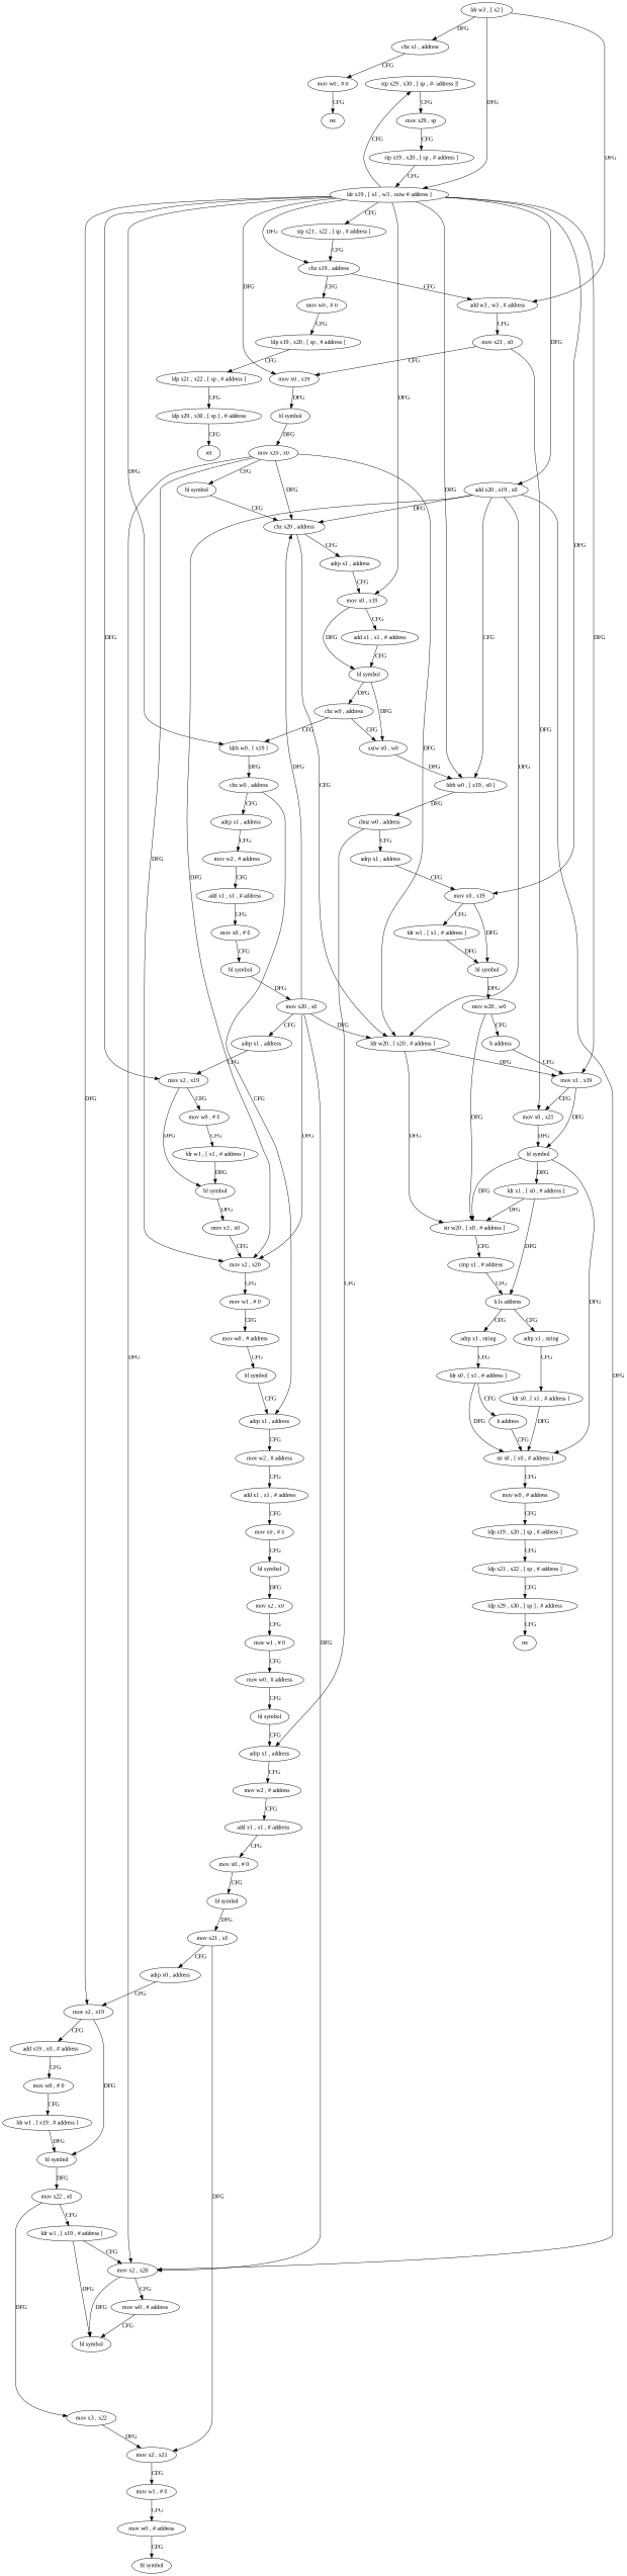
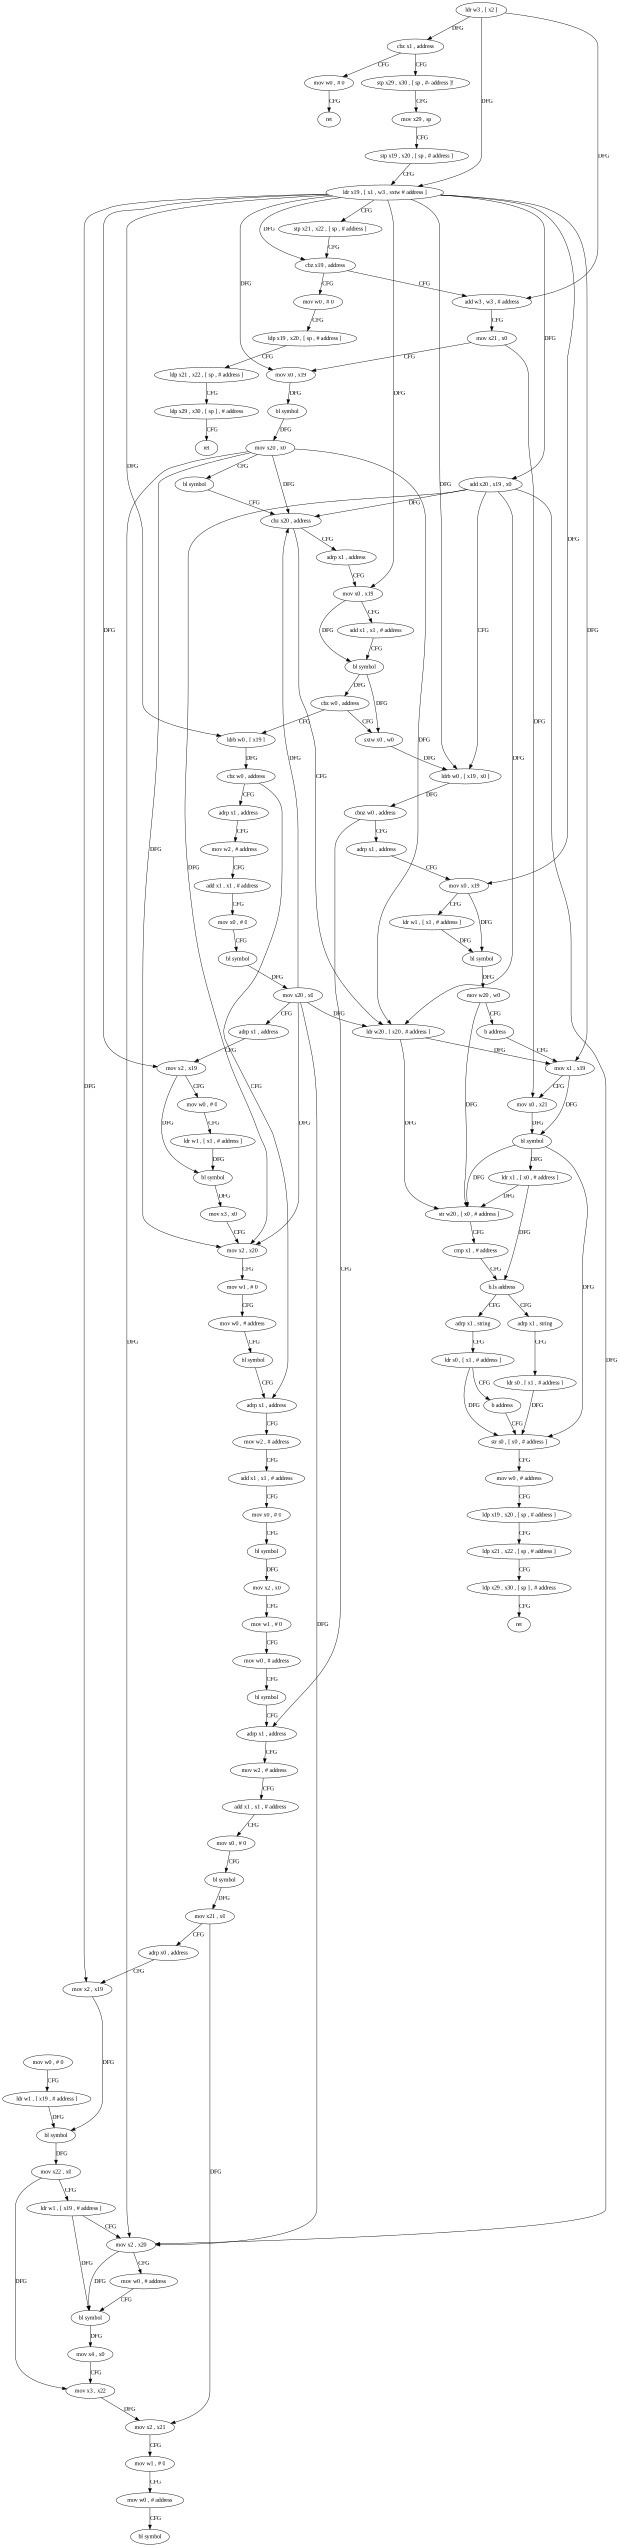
  digraph {
    fontname="Liberation Serif"
    node [fontname="Liberation Serif"]
    edge [fontname="Liberation Serif"]
    n1 [label="ldr w3 , [ x2 ]"]
    n2 [label="cbz x1 , address"]
    n3 [label="ldr x19 , [ x1 , w3 , sxtw # address ]"]
    n4 [label="add w3 , w3 , # address"]
    n5 [label="mov w0 , # 0"]
    n6 [label="stp x29 , x30 , [ sp , #- address ]!"]
    n7 [label="stp x21 , x22 , [ sp , # address ]"]
    n8 [label="cbz x19 , address"]
    n9 [label="mov x0 , x19"]
    n10 [label="mov x0 , x19"]
    n11 [label="ldrb w0 , [ x19 ]"]
    n12 [label="mov x1 , x19"]
    n13 [label="add x20 , x19 , x0"]
    n14 [label="ldrb w0 , [ x19 , x0 ]"]
    n15 [label="mov x2 , x19"]
    n16 [label="mov x2 , x19"]
    n17 [label="mov x0 , x19"]
    n18 [label="mov x21 , x0"]
    n19 [label=ret]
    n20 [label="mov x29 , sp"]
    n21 [label="stp x19 , x20 , [ sp , # address ]"]
    n22 [label="mov w0 , # 0"]
    n23 [label="bl symbol"]
    n24 [label="add x1 , x1 , # address"]
    n25 [label="bl symbol"]
    n26 [label="cbz w0 , address"]
    n27 [label="mov x0 , x21"]
    n28 [label="bl symbol"]
    n29 [label="cbz x20 , address"]
    n30 [label="ldr w20 , [ x20 , # address ]"]
    n31 [label="mov x2 , x20"]
    n32 [label="mov x2 , x20"]
    n33 [label="cbnz w0 , address"]
    n34 [label="mov w0 , # 0"]
    n35 [label="bl symbol"]
-   n36 [label="add x19 , x0 , # address"]
    n37 [label="bl symbol"]
    n38 [label="ldr w1 , [ x1 , # address ]"]
    n39 [label="bl symbol"]
    n40 [label="ldp x19 , x20 , [ sp , # address ]"]
    n41 [label="ldp x21 , x22 , [ sp , # address ]"]
    n42 [label="ldp x29 , x30 , [ sp ] , # address"]
    n43 [label=ret]
    n44 [label="mov x20 , x0"]
    n45 [label="bl symbol"]
    n46 [label="adrp x1 , address"]
    n47 [label="str w20 , [ x0 , # address ]"]
    n48 [label="mov w1 , # 0"]
    n49 [label="bl symbol"]
    n50 [label="mov w0 , # address"]
    n51 [label="cmp x1 , # address"]
    n52 [label="cbz w0 , address"]
    n53 [label="sxtw x0 , w0"]
    n54 [label="adrp x1 , address"]
    n55 [label="adrp x1 , address"]
    n56 [label="str s0 , [ x0 , # address ]"]
    n57 [label="ldr x1 , [ x0 , # address ]"]
    n58 [label="mov w2 , # address"]
    n59 [label="mov w2 , # address"]
    n60 [label="add x1 , x1 , # address"]
    n61 [label="add x1 , x1 , # address"]
    n62 [label="adrp x1 , address"]
    n63 [label="adrp x1 , address"]
    n64 [label="mov w2 , # address"]
    n65 [label="add x1 , x1 , # address"]
    n66 [label="adrp x1 , string"]
    n67 [label="ldr s0 , [ x1 , # address ]"]
    n68 [label="b address"]
    n69 [label="mov w0 , # address"]
    n70 [label="ldp x19 , x20 , [ sp , # address ]"]
    n71 [label="adrp x1 , string"]
    n72 [label="ldr s0 , [ x1 , # address ]"]
    n73 [label="mov x0 , # 0"]
    n74 [label="bl symbol"]
    n75 [label="mov x2 , x0"]
    n76 [label="mov w1 , # 0"]
    n77 [label="mov w0 , # address"]
    n78 [label="bl symbol"]
    n79 [label="mov x0 , # 0"]
    n80 [label="bl symbol"]
    n81 [label="mov x20 , x0"]
    n82 [label="adrp x1 , address"]
    n83 [label="ldr w1 , [ x1 , # address ]"]
    n84 [label="mov x3 , x0"]
    n85 [label="mov w0 , # address"]
    n86 [label="bl symbol"]
    n87 [label="mov x0 , # 0"]
    n88 [label="bl symbol"]
    n89 [label="mov x21 , x0"]
    n90 [label="adrp x0 , address"]
    n91 [label="mov x2 , x21"]
    n92 [label="mov w1 , # 0"]
    n93 [label="mov w0 , # 0"]
    n94 [label="mov x22 , x0"]
    n95 [label="ldr w1 , [ x19 , # address ]"]
    n96 [label="ldr w1 , [ x19 , # address ]"]
    n97 [label="mov x3 , x22"]
+   n98 [label="mov x4 , x0"]
    n99 [label="mov w0 , # address"]
    n100 [label="bl symbol"]
    n101 [label="mov w20 , w0"]
    n102 [label="b address"]
    n103 [label="ldp x21 , x22 , [ sp , # address ]"]
    n104 [label="ldp x29 , x30 , [ sp ] , # address"]
    n105 [label=ret]
    n106 [label="b.ls address"]
    n1 -> n2 [label=DFG]
    n1 -> n3 [label=DFG]
    n1 -> n4 [label=DFG]
    n2 -> n5 [label=CFG]
-   n3 -> n6 [label=CFG]
+   n2 -> n6 [label=CFG]
    n3 -> n7 [label=CFG]
    n3 -> n8 [label=DFG]
    n3 -> n9 [label=DFG]
    n3 -> n10 [label=DFG]
    n3 -> n11 [label=DFG]
    n3 -> n12 [label=DFG]
    n3 -> n13 [label=DFG]
    n3 -> n14 [label=DFG]
    n3 -> n15 [label=DFG]
    n3 -> n16 [label=DFG]
    n3 -> n17 [label=DFG]
    n4 -> n18 [label=CFG]
    n5 -> n19 [label=CFG]
    n6 -> n20 [label=CFG]
    n7 -> n8 [label=CFG]
    n8 -> n4 [label=CFG]
    n8 -> n22 [label=CFG]
    n9 -> n23 [label=DFG]
    n10 -> n24 [label=CFG]
    n10 -> n25 [label=DFG]
    n11 -> n26 [label=DFG]
    n12 -> n27 [label=CFG]
    n12 -> n28 [label=DFG]
    n13 -> n14 [label=CFG]
    n13 -> n29 [label=DFG]
    n13 -> n30 [label=DFG]
    n13 -> n31 [label=DFG]
    n13 -> n32 [label=DFG]
    n14 -> n33 [label=DFG]
    n15 -> n34 [label=CFG]
    n15 -> n35 [label=DFG]
-   n16 -> n36 [label=CFG]
    n16 -> n37 [label=DFG]
    n17 -> n38 [label=CFG]
    n17 -> n39 [label=DFG]
    n18 -> n9 [label=CFG]
    n18 -> n27 [label=DFG]
    n20 -> n21 [label=CFG]
    n21 -> n3 [label=CFG]
    n22 -> n40 [label=CFG]
    n23 -> n44 [label=DFG]
    n24 -> n25 [label=CFG]
    n25 -> n52 [label=DFG]
    n25 -> n53 [label=DFG]
    n26 -> n54 [label=CFG]
    n26 -> n55 [label=CFG]
    n27 -> n28 [label=DFG]
    n28 -> n47 [label=DFG]
    n28 -> n56 [label=DFG]
    n28 -> n57 [label=DFG]
    n29 -> n30 [label=CFG]
    n29 -> n46 [label=CFG]
    n30 -> n12 [label=DFG]
    n30 -> n47 [label=DFG]
    n31 -> n48 [label=CFG]
    n32 -> n49 [label=DFG]
    n32 -> n50 [label=CFG]
    n33 -> n62 [label=CFG]
    n33 -> n63 [label=CFG]
    n34 -> n83 [label=CFG]
    n35 -> n84 [label=DFG]
-   n36 -> n93 [label=CFG]
    n37 -> n94 [label=DFG]
    n38 -> n39 [label=DFG]
    n39 -> n101 [label=DFG]
    n40 -> n41 [label=CFG]
    n41 -> n42 [label=CFG]
    n42 -> n43 [label=CFG]
    n44 -> n29 [label=DFG]
    n44 -> n30 [label=DFG]
    n44 -> n31 [label=DFG]
    n44 -> n32 [label=DFG]
    n44 -> n45 [label=CFG]
    n45 -> n29 [label=CFG]
    n46 -> n10 [label=CFG]
    n47 -> n51 [label=CFG]
    n48 -> n85 [label=CFG]
+   n49 -> n98 [label=DFG]
    n50 -> n49 [label=CFG]
    n51 -> n106 [label=CFG]
    n52 -> n11 [label=CFG]
    n52 -> n53 [label=CFG]
    n53 -> n14 [label=DFG]
    n54 -> n58 [label=CFG]
    n55 -> n59 [label=CFG]
    n56 -> n69 [label=CFG]
    n57 -> n47 [label=DFG]
    n57 -> n106 [label=DFG]
    n58 -> n60 [label=CFG]
    n59 -> n61 [label=CFG]
    n60 -> n73 [label=CFG]
    n61 -> n79 [label=CFG]
    n62 -> n64 [label=CFG]
    n63 -> n17 [label=CFG]
    n64 -> n65 [label=CFG]
    n65 -> n87 [label=CFG]
    n66 -> n67 [label=CFG]
    n67 -> n56 [label=DFG]
    n67 -> n68 [label=CFG]
    n68 -> n56 [label=CFG]
    n69 -> n70 [label=CFG]
    n70 -> n103 [label=CFG]
    n71 -> n72 [label=CFG]
    n72 -> n56 [label=DFG]
    n73 -> n74 [label=CFG]
    n74 -> n75 [label=DFG]
    n75 -> n76 [label=CFG]
    n76 -> n77 [label=CFG]
    n77 -> n78 [label=CFG]
    n78 -> n62 [label=CFG]
    n79 -> n80 [label=CFG]
    n80 -> n81 [label=DFG]
    n81 -> n29 [label=DFG]
    n81 -> n30 [label=DFG]
    n81 -> n31 [label=DFG]
    n81 -> n32 [label=DFG]
    n81 -> n82 [label=CFG]
    n82 -> n15 [label=CFG]
    n83 -> n35 [label=DFG]
    n84 -> n31 [label=CFG]
    n85 -> n86 [label=CFG]
    n86 -> n54 [label=CFG]
    n87 -> n88 [label=CFG]
    n88 -> n89 [label=DFG]
    n89 -> n90 [label=CFG]
    n89 -> n91 [label=DFG]
    n90 -> n16 [label=CFG]
    n91 -> n92 [label=CFG]
    n92 -> n99 [label=CFG]
    n93 -> n95 [label=CFG]
    n94 -> n96 [label=CFG]
    n94 -> n97 [label=DFG]
    n95 -> n37 [label=DFG]
    n96 -> n32 [label=CFG]
    n96 -> n49 [label=DFG]
    n97 -> n91 [label=DFG]
+   n98 -> n97 [label=CFG]
    n99 -> n100 [label=CFG]
    n101 -> n47 [label=DFG]
    n101 -> n102 [label=CFG]
    n102 -> n12 [label=CFG]
    n103 -> n104 [label=CFG]
    n104 -> n105 [label=CFG]
    n106 -> n66 [label=CFG]
    n106 -> n71 [label=CFG]
  }
